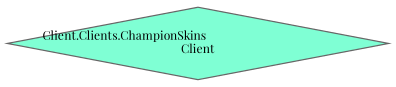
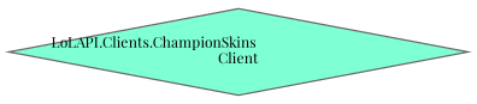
  digraph {
    rankdir=LR
    fontname="Playfair Display"
-   n1 [color=grey40 fillcolor=aquamarine fontname="Playfair Display" fontsize=10 height=0.2 label="Client.Clients.ChampionSkins\lClient" shape=diamond style=filled width=0.4]
+   n1 [color=grey40 fillcolor=aquamarine fontname="Playfair Display" fontsize=10 height=0.2 label="LoLAPI.Clients.ChampionSkins\lClient" shape=diamond style=filled width=0.4]
  }
